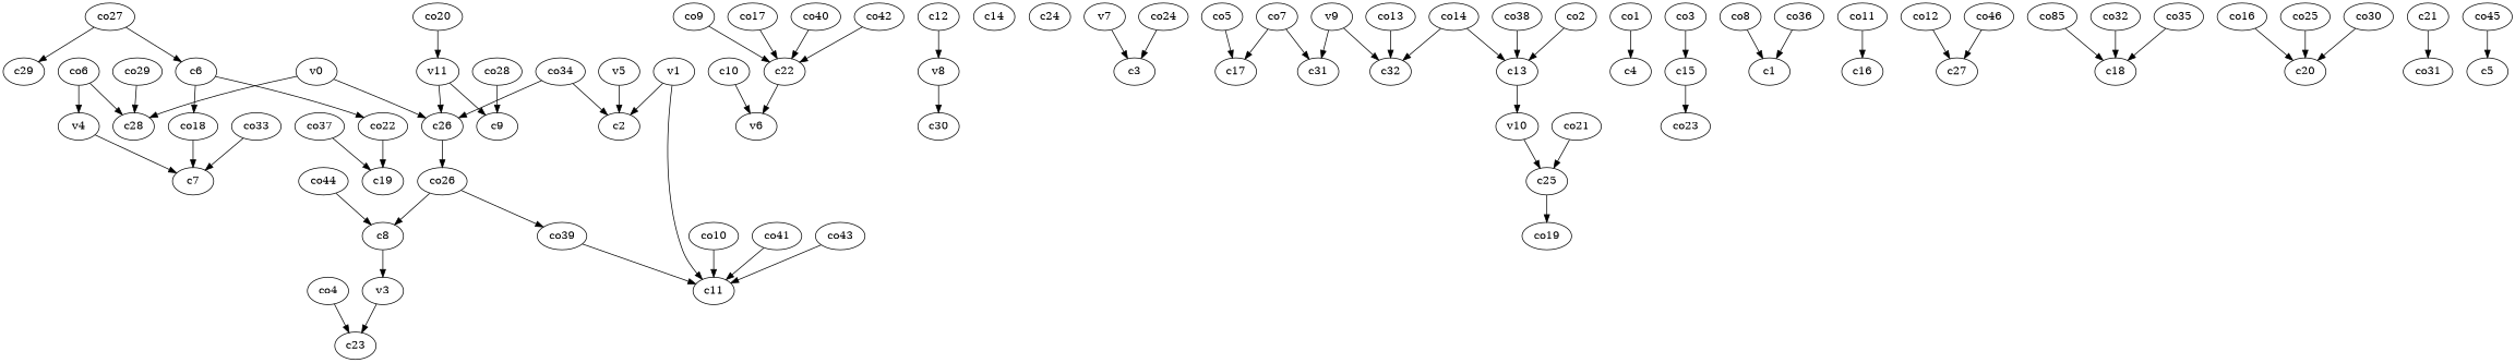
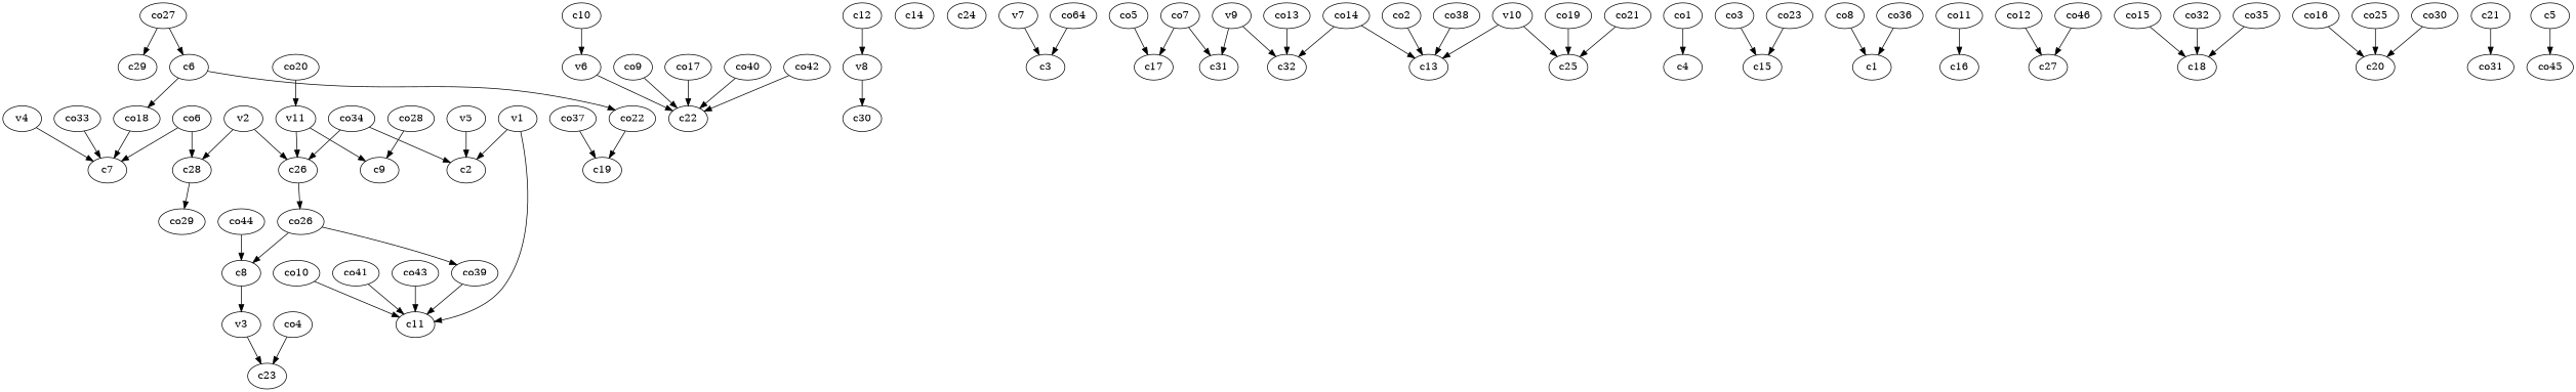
  strict digraph {
    edge [weight=1]
    c6
    co18
    co22
    c7
    c19
    c8
    v3
    c23
    co39
    c11
    c10
    v6
    c22
    c12
    v8
    c30
    c14
    c24
    c26
    co26
    v1
    c2
-   v2 [label=v0]
+   v2
    c28
    v4
    v5
    v7
    c3
    v9
    c31
    c32
    v10
    c13
    c25
    v11
    c9
    co1
    c4
    co2
    co3
    c15
    co4
    co5
    c17
    co6
    co7
    co8
    c1
    co9
    co10
    co11
    c16
    co12
    c27
    co13
    co14
-   co15 [label=co85]
+   co15
    c18
    co16
    c20
    co17
    co19
    co20
    co21
    co23
-   co24
+   co24 [label=co64]
    co25
    co27
    c29
    co28
    co29
    co30
    c21
    co31
    co32
    co33
    co34
    co35
    co36
    co37
    co38
    co40
    co41
    co42
    co43
    co44
    co45
    c5
    co46
    c6 -> co18
    c6 -> co22
    co18 -> c7
    co22 -> c19
    c8 -> v3
    v3 -> c23
    co39 -> c11
    c10 -> v6
-   c22 -> v6
+   v6 -> c22
    c12 -> v8
    v8 -> c30
    c26 -> co26
    co26 -> c8
    co26 -> co39
    v1 -> c11
    v1 -> c2
    v2 -> c26
    v2 -> c28
    v4 -> c7
    v5 -> c2
    v7 -> c3
    v9 -> c31
    v9 -> c32
-   c13 -> v10
+   v10 -> c13
    v10 -> c25
    v11 -> c26
    v11 -> c9
    co1 -> c4
    co2 -> c13
    co3 -> c15
    co4 -> c23
    co5 -> c17
-   co6 -> v4
+   co6 -> c7
    co6 -> c28
    co7 -> c31
    co7 -> c17
    co8 -> c1
    co9 -> c22
    co10 -> c11
    co11 -> c16
    co12 -> c27
    co13 -> c32
    co14 -> c32
    co14 -> c13
    co15 -> c18
    co16 -> c20
    co17 -> c22
-   c25 -> co19
+   co19 -> c25
    co20 -> v11
    co21 -> c25
-   c15 -> co23
+   co23 -> c15
    co24 -> c3
    co25 -> c20
    co27 -> c6
    co27 -> c29
    co28 -> c9
-   co29 -> c28
+   c28 -> co29
    co30 -> c20
    c21 -> co31
    co32 -> c18
    co33 -> c7
    co34 -> c26
    co34 -> c2
    co35 -> c18
    co36 -> c1
    co37 -> c19
    co38 -> c13
    co40 -> c22
    co41 -> c11
    co42 -> c22
    co43 -> c11
    co44 -> c8
-   co45 -> c5
+   c5 -> co45
    co46 -> c27
  }
